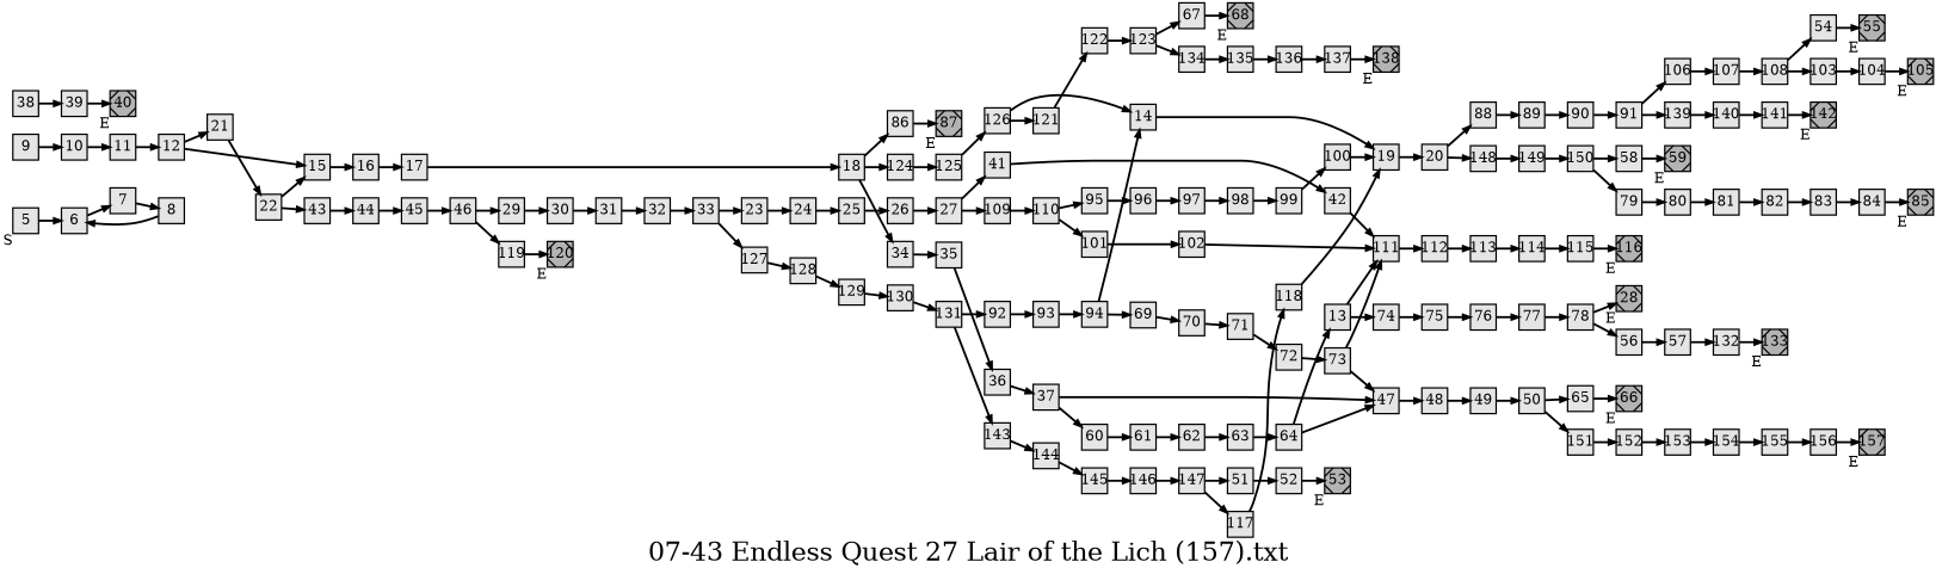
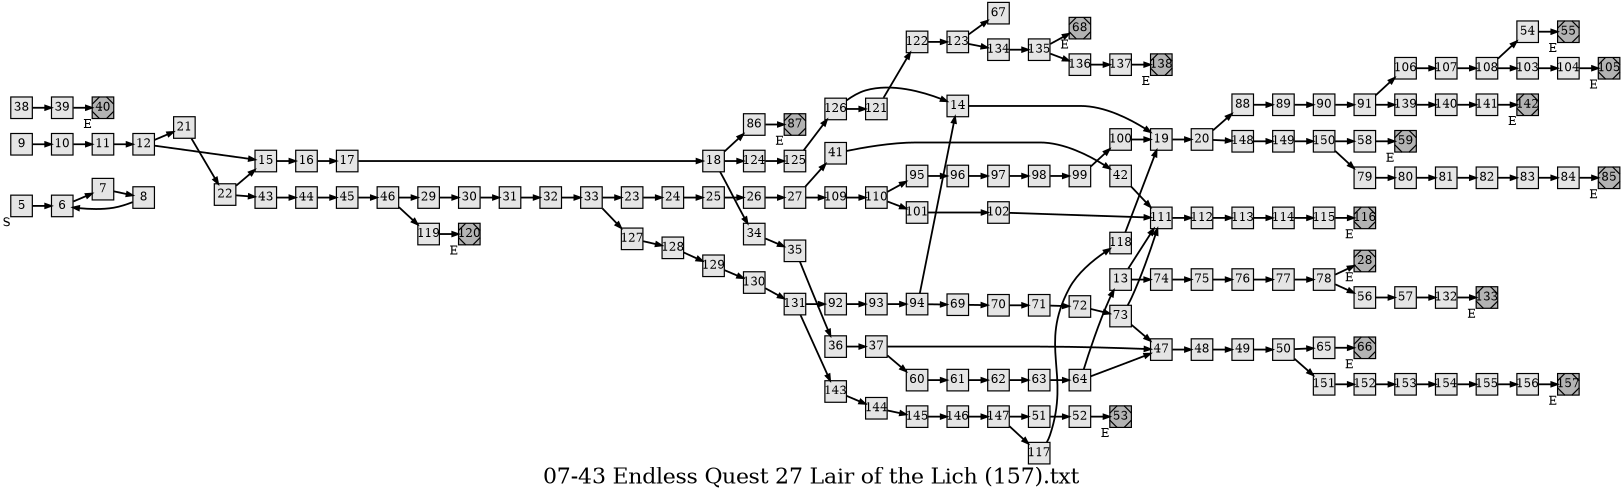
  digraph {
    fontsize=36
    label="07-43 Endless Quest 27 Lair of the Lich (157).txt"
    nodesep=0.35
    ordering=out
    rankdir=LR
    ranksep=0.45
    node [fillcolor=grey90 fixedsize=true fontsize=20 labelfloat=true margin="0,0" penwidth=2 regular=true shape=rect style=filled]
    edge [fontsize=12 labelfloat=true penwidth=3]
    5 [xlabel=S]
    6
    7
    8
    9
    10
    11
    12
    21
    15
    22
    16
    43
    17
    13
    111
    74
    112
    75
    113
    76
    14
    19
    20
    88
    148
    18
    86
    124
    34
    87 [fillcolor=grey70 shape=Msquare xlabel=E]
    125
    35
    126
    36
    89
    149
    90
    150
    44
    45
    23
    24
    25
    26
    27
    41
    109
    42
    110
    95
    101
    28 [fillcolor=grey70 shape=Msquare xlabel=E]
    29
    30
    31
    32
    33
    127
    128
    129
    37
    47
    60
    48
    61
    49
    62
    38
    39
    40 [fillcolor=grey70 shape=Msquare xlabel=E]
    46
    119
    120 [fillcolor=grey70 shape=Msquare xlabel=E]
    50
    65
    151
    66 [fillcolor=grey70 shape=Msquare xlabel=E]
    152
    153
    51
    52
    53 [fillcolor=grey70 shape=Msquare xlabel=E]
    55 [fillcolor=grey70 shape=Msquare xlabel=E]
    54
    56
    57
    132
    133 [fillcolor=grey70 shape=Msquare xlabel=E]
    59 [fillcolor=grey70 shape=Msquare xlabel=E]
    58
    63
    64
    68 [fillcolor=grey70 shape=Msquare xlabel=E]
    67
    69
    70
    71
    72
    73
    77
    78
    79
    80
    81
    82
    83
    84
    85 [fillcolor=grey70 shape=Msquare xlabel=E]
    91
    106
    139
    107
    140
    108
    141
    92
    93
    94
    96
    97
    98
    99
    100
    102
    103
    104
    105 [fillcolor=grey70 shape=Msquare xlabel=E]
    114
    115
    116 [fillcolor=grey70 shape=Msquare xlabel=E]
    117
    118
    121
    122
    123
    134
    135
    136
    130
    131
    143
    144
    145
    137
    138 [fillcolor=grey70 shape=Msquare xlabel=E]
    142 [fillcolor=grey70 shape=Msquare xlabel=E]
    146
    147
    154
    155
    156
    157 [fillcolor=grey70 shape=Msquare xlabel=E]
    5 -> 6
    6 -> 7
    7 -> 8
    8 -> 6
    9 -> 10
    10 -> 11
    11 -> 12
    12 -> 21
    12 -> 15
    21 -> 22
    15 -> 16
    22 -> 15
    22 -> 43
    16 -> 17
    43 -> 44
    17 -> 18
    13 -> 111
    13 -> 74
    111 -> 112
    74 -> 75
    112 -> 113
    75 -> 76
    113 -> 114
    76 -> 77
    14 -> 19
    19 -> 20
    20 -> 88
    20 -> 148
    88 -> 89
    148 -> 149
    18 -> 86
    18 -> 124
    18 -> 34
    86 -> 87
    124 -> 125
    34 -> 35
    125 -> 126
    35 -> 36
    126 -> 14
    126 -> 121
    36 -> 37
    89 -> 90
    149 -> 150
    90 -> 91
    150 -> 58
    150 -> 79
    44 -> 45
    45 -> 46
    23 -> 24
    24 -> 25
    25 -> 26
    26 -> 27
    27 -> 41
    27 -> 109
    41 -> 42
    109 -> 110
    42 -> 111
    110 -> 95
    110 -> 101
    95 -> 96
    101 -> 102
    29 -> 30
    30 -> 31
    31 -> 32
    32 -> 33
    33 -> 23
    33 -> 127
    127 -> 128
    128 -> 129
    129 -> 130
    37 -> 47
    37 -> 60
    47 -> 48
    60 -> 61
    48 -> 49
    61 -> 62
    49 -> 50
    62 -> 63
    38 -> 39
    39 -> 40
    46 -> 29
    46 -> 119
    119 -> 120
    50 -> 65
    50 -> 151
    65 -> 66
    151 -> 152
    152 -> 153
    153 -> 154
    51 -> 52
    52 -> 53
    54 -> 55
    56 -> 57
    57 -> 132
    132 -> 133
    58 -> 59
    63 -> 64
    64 -> 13
    64 -> 47
-   67 -> 68
+   135 -> 68
    69 -> 70
    70 -> 71
    71 -> 72
    72 -> 73
    73 -> 111
    73 -> 47
    77 -> 78
    78 -> 28
    78 -> 56
    79 -> 80
    80 -> 81
    81 -> 82
    82 -> 83
    83 -> 84
    84 -> 85
    91 -> 106
    91 -> 139
    106 -> 107
    139 -> 140
    107 -> 108
    140 -> 141
    108 -> 54
    108 -> 103
    141 -> 142
    92 -> 93
    93 -> 94
    94 -> 14
    94 -> 69
    96 -> 97
    97 -> 98
    98 -> 99
    99 -> 100
    100 -> 19
    102 -> 111
    103 -> 104
    104 -> 105
    114 -> 115
    115 -> 116
    117 -> 118
    118 -> 19
    121 -> 122
    122 -> 123
    123 -> 67
    123 -> 134
    134 -> 135
    135 -> 136
    136 -> 137
    130 -> 131
    131 -> 92
    131 -> 143
    143 -> 144
    144 -> 145
    145 -> 146
    137 -> 138
    146 -> 147
    147 -> 51
    147 -> 117
    154 -> 155
    155 -> 156
    156 -> 157
  }
